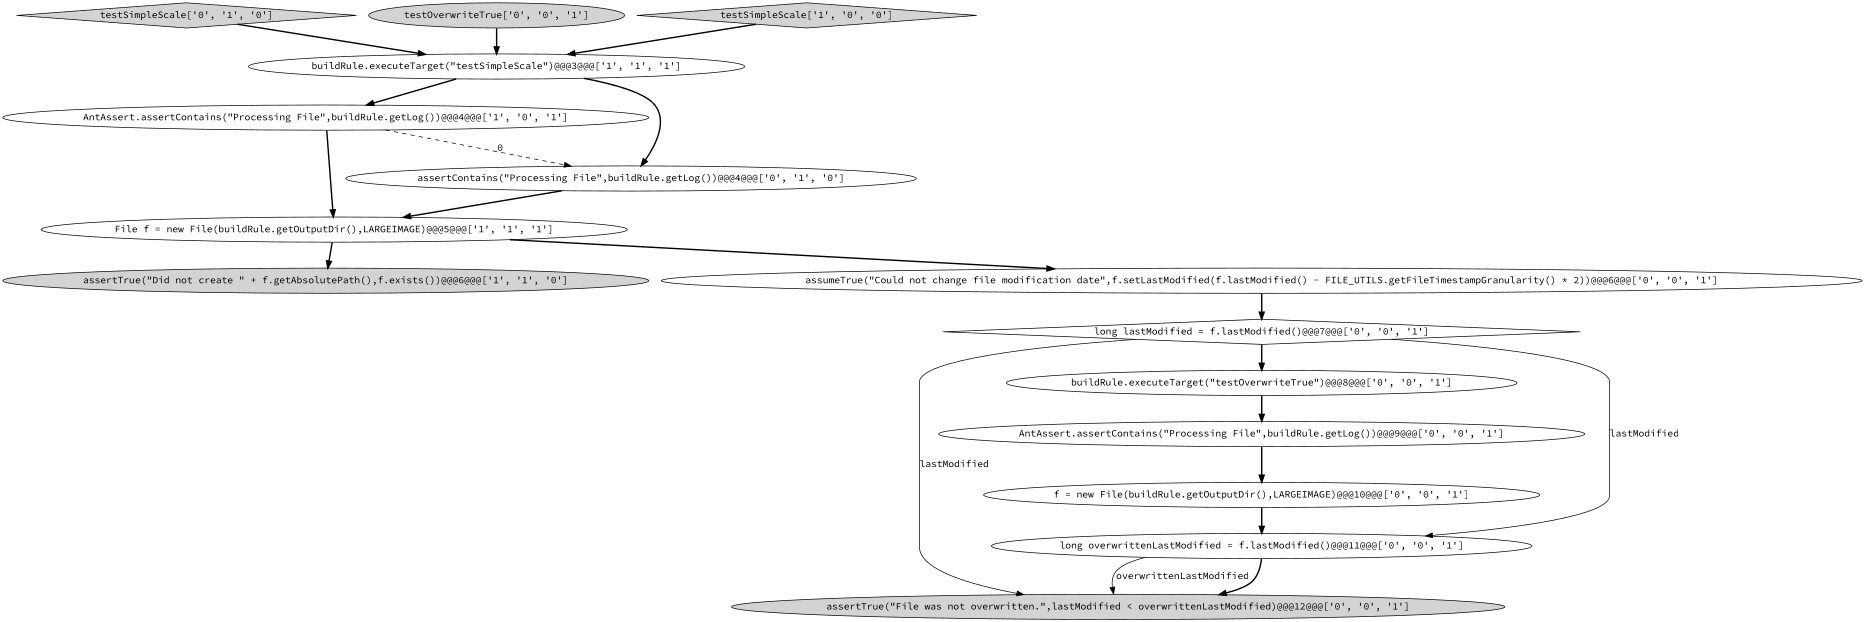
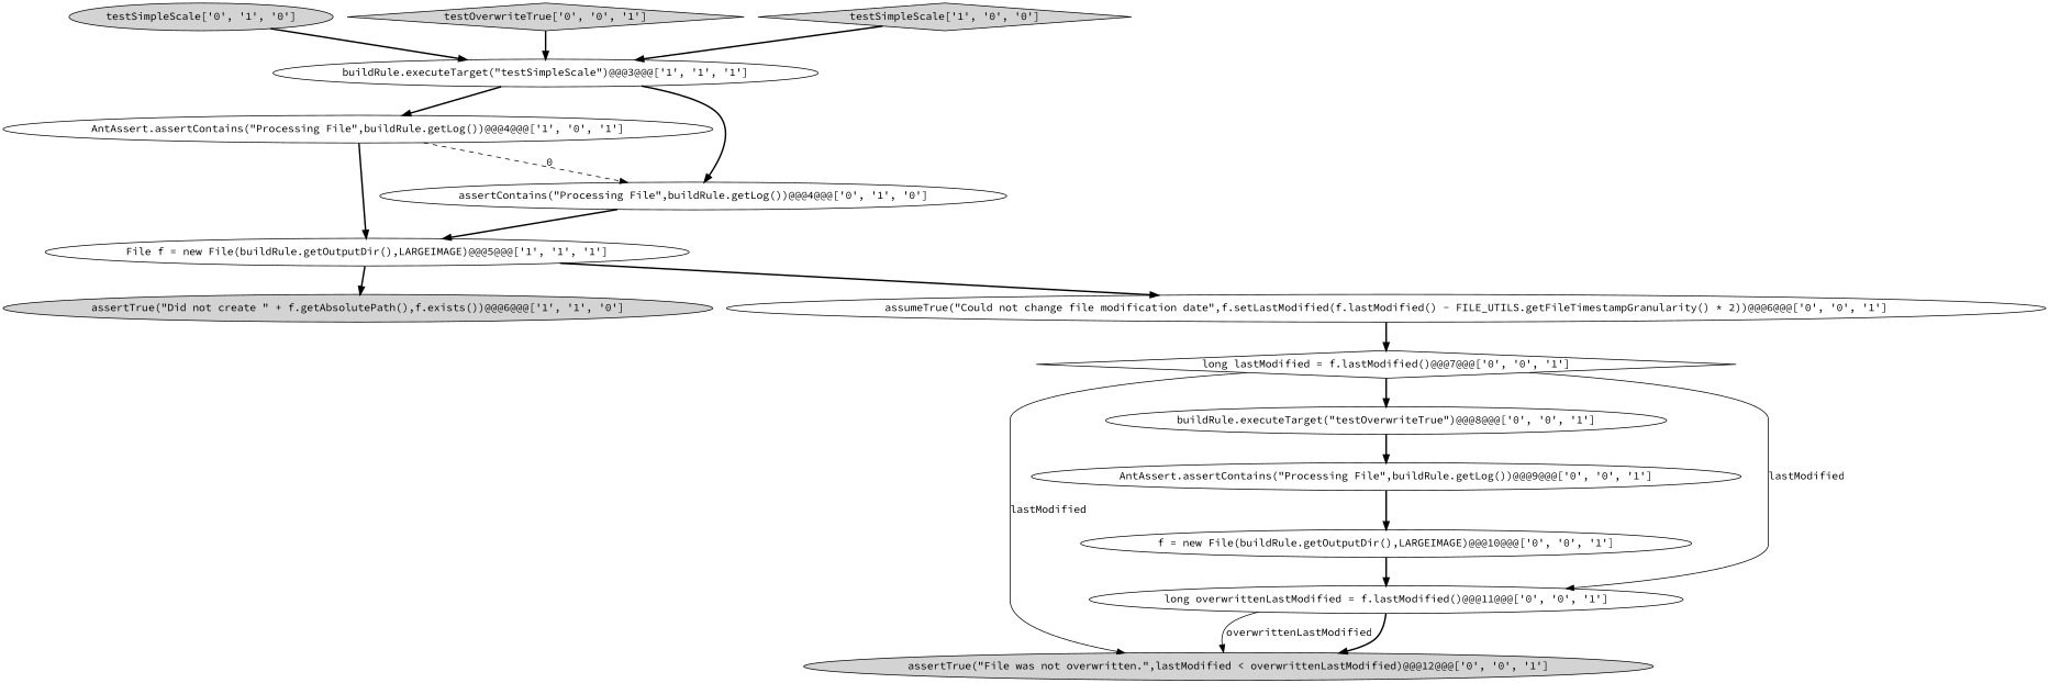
  digraph {
    fontname="Source Code Pro"
    node [fillcolor=white fontname="Source Code Pro" shape=ellipse style=filled]
    edge [fontname="Source Code Pro" style=bold]
    n1 [label="long lastModified = f.lastModified()@@@7@@@['0', '0', '1']" shape=diamond]
    n2 [fillcolor=lightgray label="assertTrue(\"File was not overwritten.\",lastModified < overwrittenLastModified)@@@12@@@['0', '0', '1']"]
    n3 [label="buildRule.executeTarget(\"testOverwriteTrue\")@@@8@@@['0', '0', '1']"]
    n4 [label="long overwrittenLastModified = f.lastModified()@@@11@@@['0', '0', '1']"]
    n5 [label="AntAssert.assertContains(\"Processing File\",buildRule.getLog())@@@9@@@['0', '0', '1']"]
    n6 [label="f = new File(buildRule.getOutputDir(),LARGEIMAGE)@@@10@@@['0', '0', '1']"]
    n7 [fillcolor=lightgray label="assertTrue(\"Did not create \" + f.getAbsolutePath(),f.exists())@@@6@@@['1', '1', '0']"]
    n8 [label="buildRule.executeTarget(\"testSimpleScale\")@@@3@@@['1', '1', '1']"]
    n9 [label="AntAssert.assertContains(\"Processing File\",buildRule.getLog())@@@4@@@['1', '0', '1']"]
    n10 [label="assertContains(\"Processing File\",buildRule.getLog())@@@4@@@['0', '1', '0']"]
    n11 [label="File f = new File(buildRule.getOutputDir(),LARGEIMAGE)@@@5@@@['1', '1', '1']"]
-   n12 [fillcolor=lightgray label="testSimpleScale['0', '1', '0']" shape=diamond]
+   n12 [fillcolor=lightgray label="testSimpleScale['0', '1', '0']"]
    n13 [label="assumeTrue(\"Could not change file modification date\",f.setLastModified(f.lastModified() - FILE_UTILS.getFileTimestampGranularity() * 2))@@@6@@@['0', '0', '1']"]
-   n14 [fillcolor=lightgray label="testOverwriteTrue['0', '0', '1']"]
+   n14 [fillcolor=lightgray label="testOverwriteTrue['0', '0', '1']" shape=diamond]
    n15 [fillcolor=lightgray label="testSimpleScale['1', '0', '0']" shape=diamond]
    n1 -> n2 [label=lastModified style=solid]
    n1 -> n3
    n1 -> n4 [label=lastModified style=solid]
    n3 -> n5
    n4 -> n2
    n4 -> n2 [label=overwrittenLastModified style=solid]
    n5 -> n6
    n6 -> n4
    n8 -> n9
    n8 -> n10
    n9 -> n10 [label=0 style=dashed]
    n9 -> n11
    n10 -> n11
    n11 -> n7
    n11 -> n13
    n12 -> n8
    n13 -> n1
    n14 -> n8
    n15 -> n8
  }
